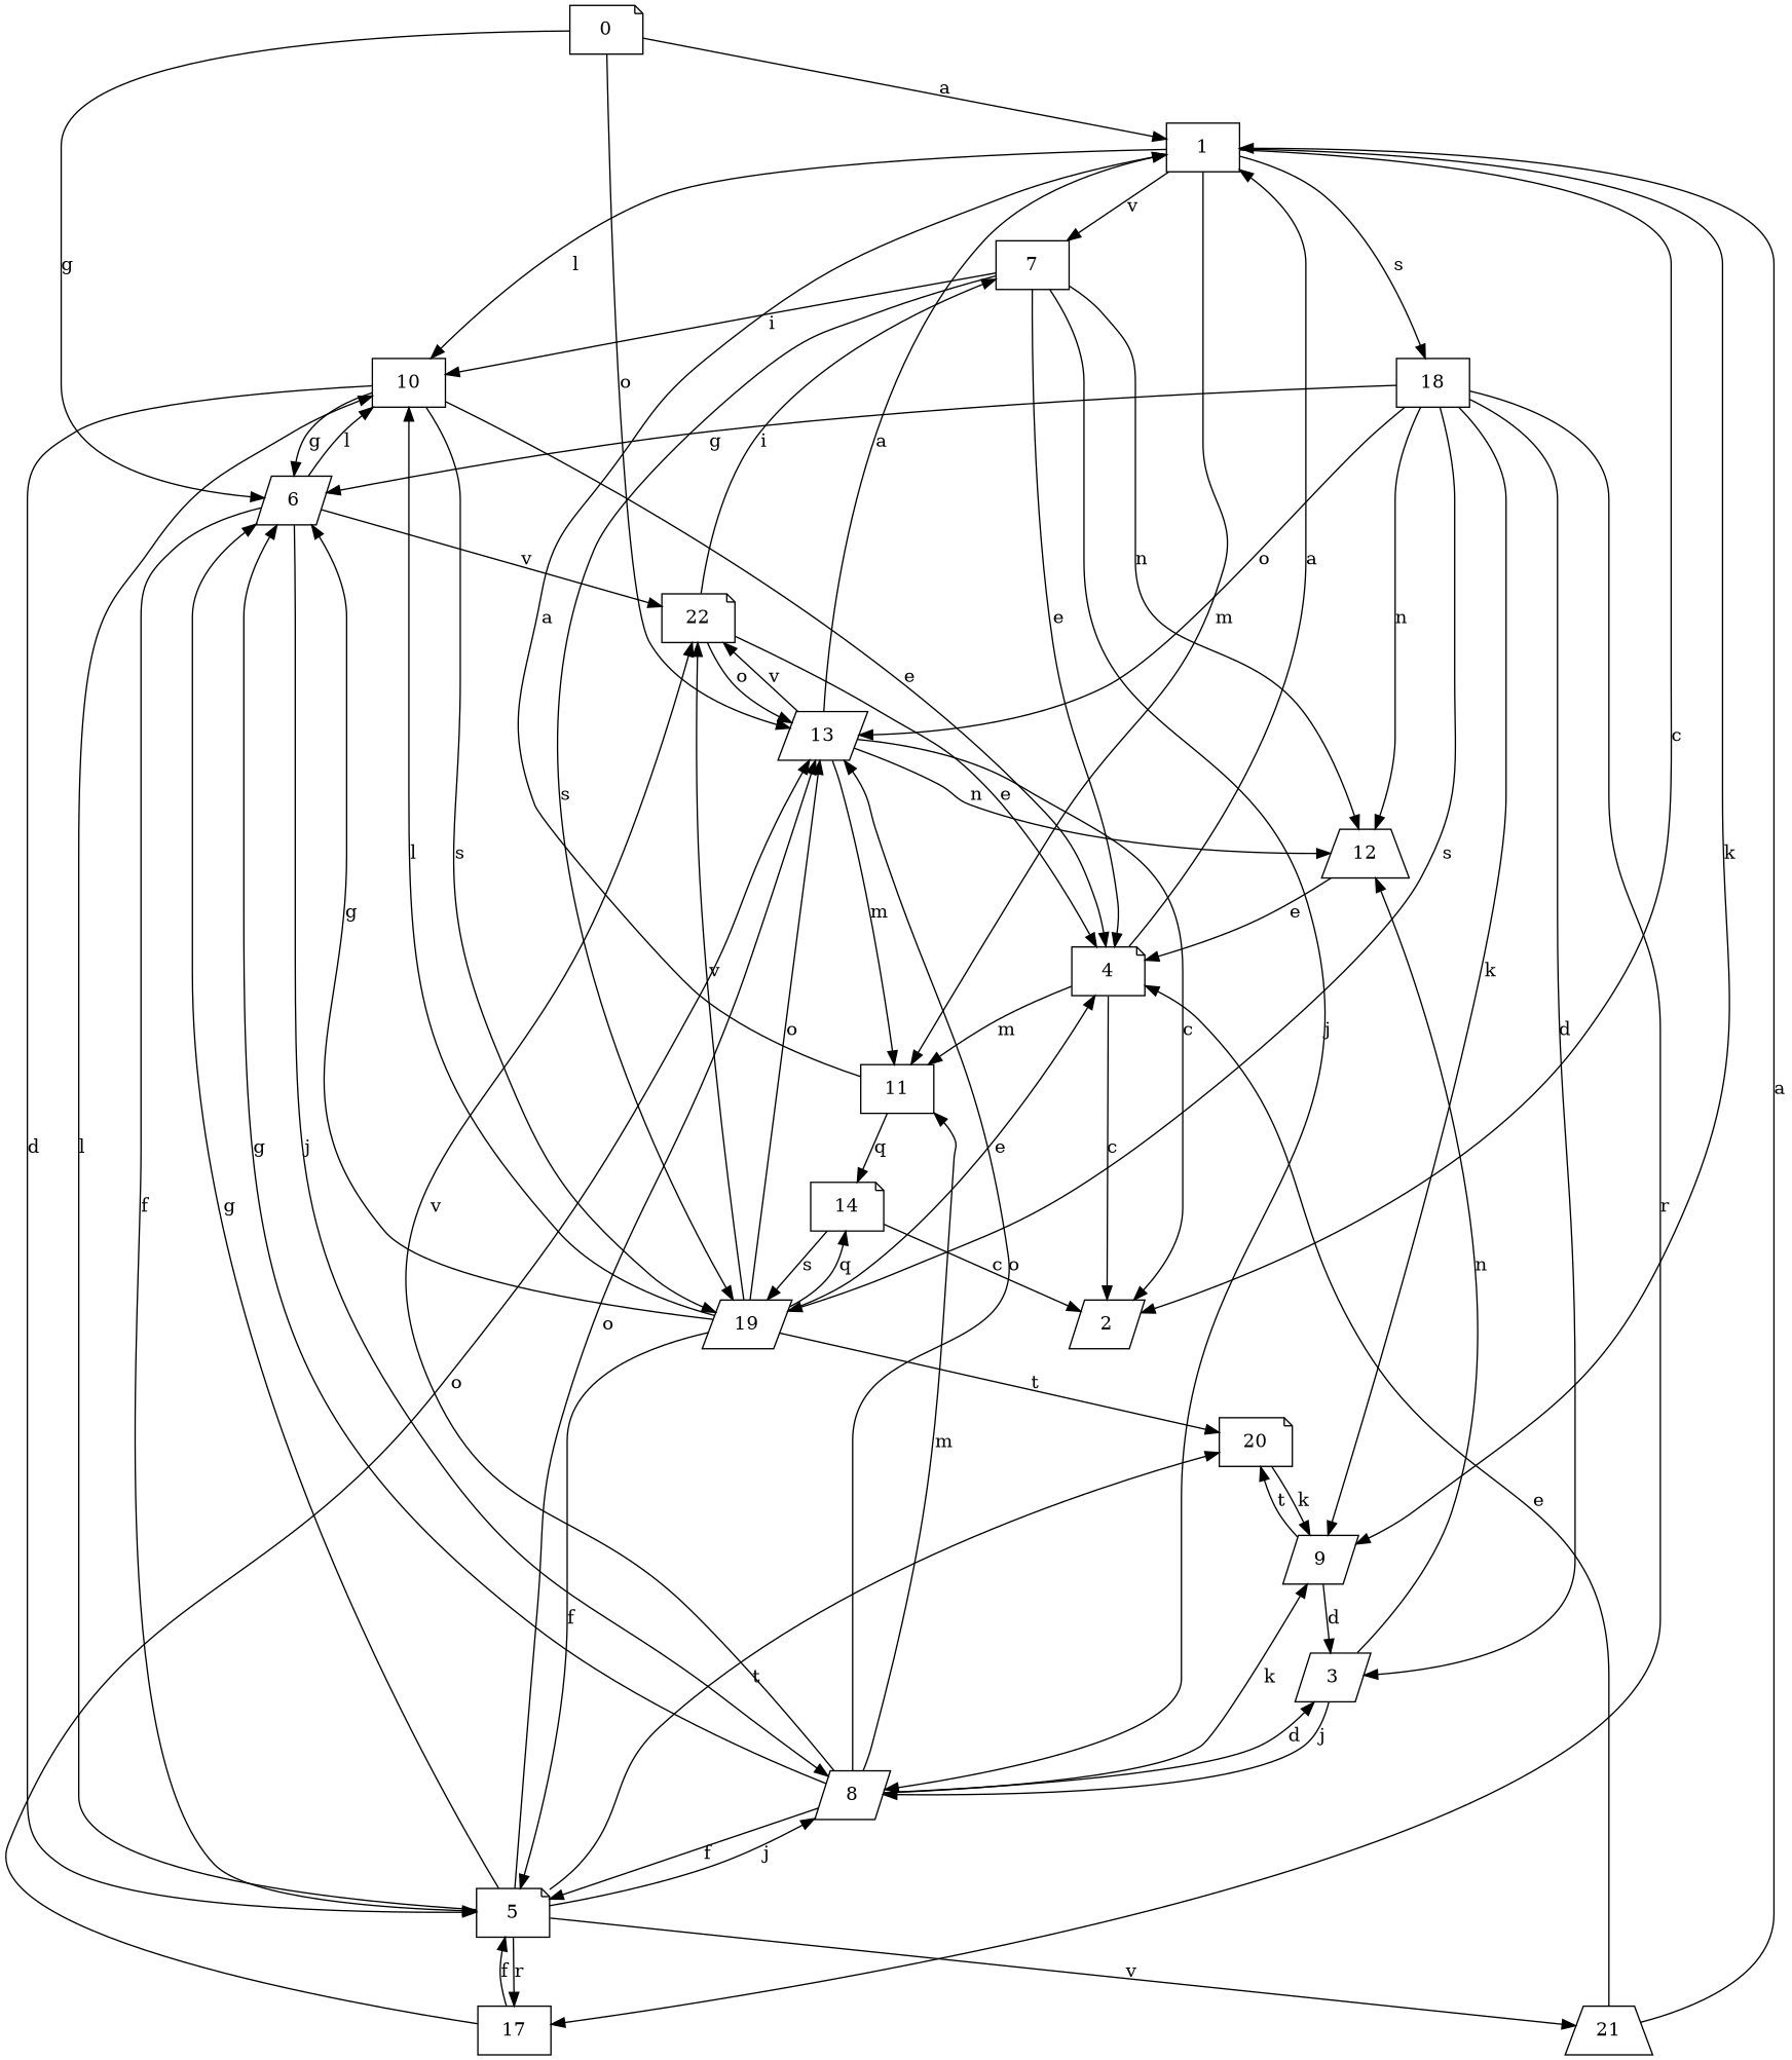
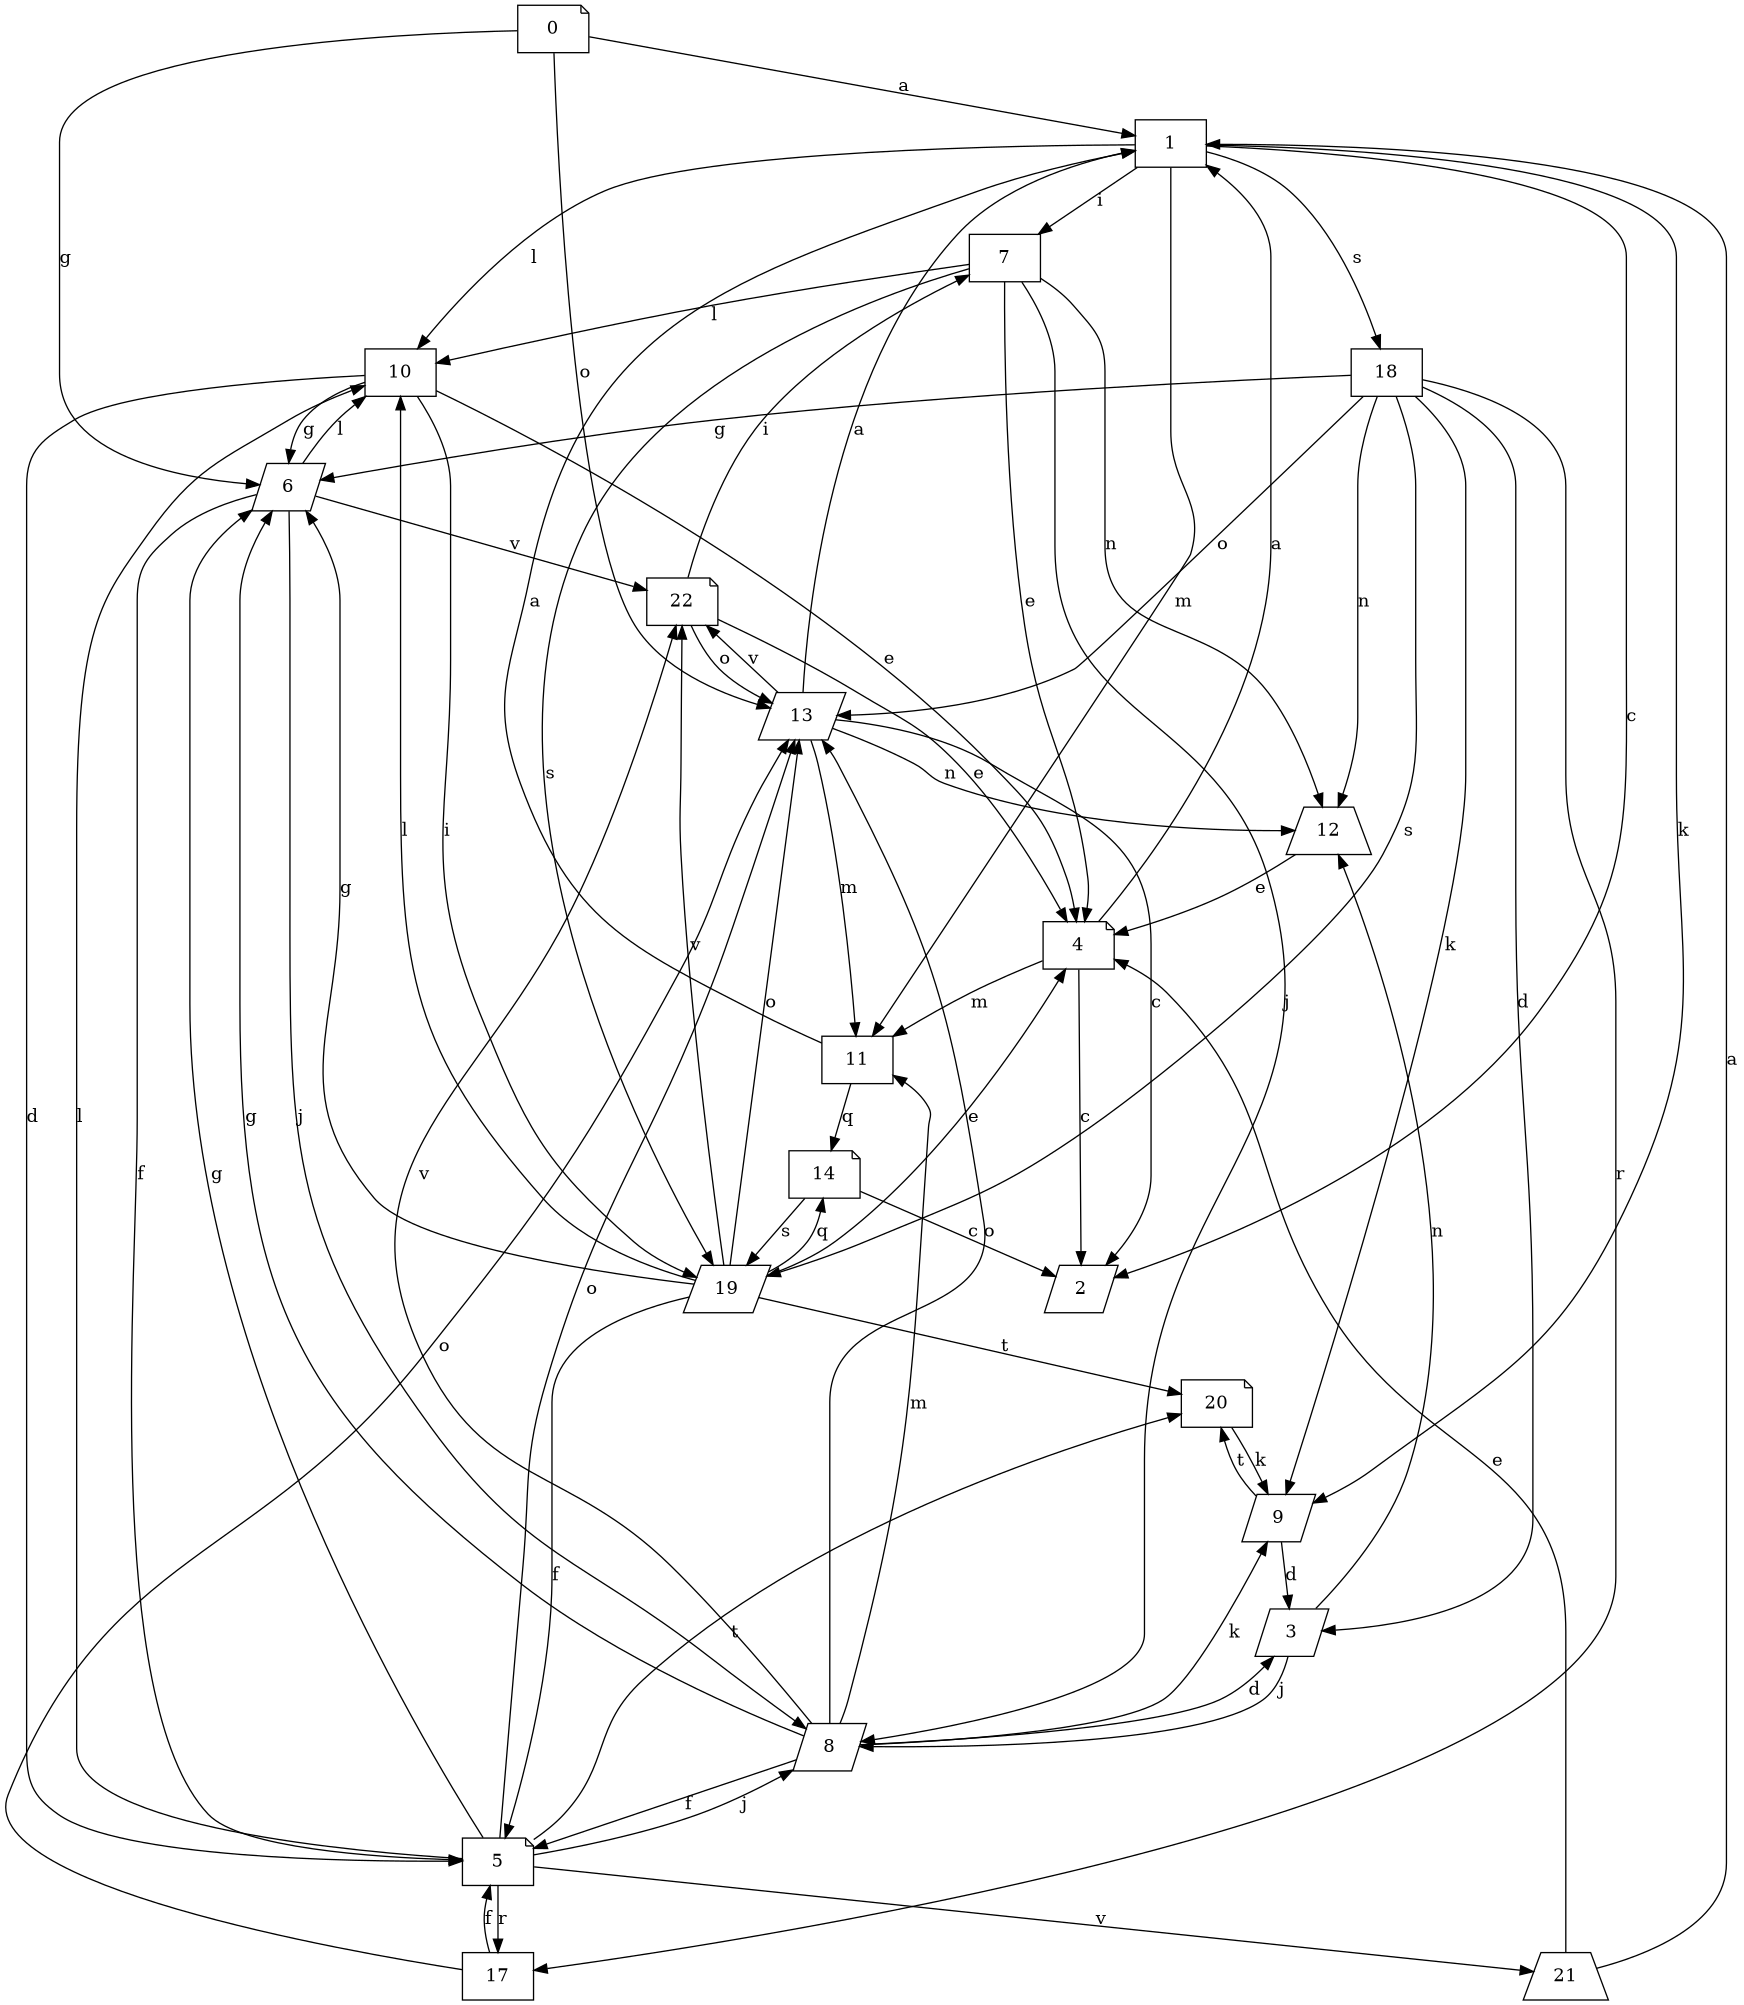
  strict digraph {
    node [shape=parallelogram]
    0 [shape=note]
    1 [shape=box]
    6
    13
    2
    7 [shape=box]
    9
    10 [shape=box]
    11 [shape=box]
    18 [shape=box]
    8
    5 [shape=note]
    22 [shape=note]
    12 [shape=trapezium]
    4 [shape=note]
    19
    3
    20 [shape=note]
    14 [shape=note]
    17 [shape=box]
    21 [shape=trapezium]
    0 -> 1 [label=a]
    0 -> 6 [label=g]
    0 -> 13 [label=o]
    1 -> 2 [label=c]
-   1 -> 7 [label=v]
+   1 -> 7 [label=i]
    1 -> 9 [label=k]
    1 -> 10 [label=l]
    1 -> 11 [label=m]
    1 -> 18 [label=s]
    6 -> 10 [label=l]
    6 -> 8 [label=j]
    6 -> 5 [label=f]
    6 -> 22 [label=v]
    13 -> 1 [label=a]
    13 -> 2 [label=c]
    13 -> 11 [label=m]
    13 -> 22 [label=v]
    13 -> 12 [label=n]
-   7 -> 10 [label=i]
+   7 -> 10 [label=l]
    7 -> 8 [label=j]
    7 -> 12 [label=n]
    7 -> 4 [label=e]
    7 -> 19 [label=s]
    9 -> 3 [label=d]
    9 -> 20 [label=t]
    10 -> 6 [label=g]
    10 -> 5 [label=d]
    10 -> 4 [label=e]
-   10 -> 19 [label=s]
+   10 -> 19 [label=i]
    11 -> 1 [label=a]
    11 -> 14 [label=q]
    18 -> 6 [label=g]
    18 -> 13 [label=o]
    18 -> 9 [label=k]
    18 -> 12 [label=n]
    18 -> 19 [label=s]
    18 -> 3 [label=d]
    18 -> 17 [label=r]
    8 -> 6 [label=g]
    8 -> 13 [label=o]
    8 -> 9 [label=k]
    8 -> 11 [label=m]
    8 -> 5 [label=f]
    8 -> 22 [label=v]
    8 -> 3 [label=d]
    5 -> 6 [label=g]
    5 -> 13 [label=o]
    5 -> 10 [label=l]
    5 -> 8 [label=j]
    5 -> 20 [label=t]
    5 -> 17 [label=r]
    5 -> 21 [label=v]
    22 -> 13 [label=o]
    22 -> 7 [label=i]
    22 -> 4 [label=e]
    12 -> 4 [label=e]
    4 -> 1 [label=a]
    4 -> 2 [label=c]
    4 -> 11 [label=m]
    19 -> 6 [label=g]
    19 -> 13 [label=o]
    19 -> 10 [label=l]
    19 -> 5 [label=f]
    19 -> 22 [label=v]
    19 -> 4 [label=e]
    19 -> 20 [label=t]
    19 -> 14 [label=q]
    3 -> 8 [label=j]
    3 -> 12 [label=n]
    20 -> 9 [label=k]
    14 -> 2 [label=c]
    14 -> 19 [label=s]
    17 -> 13 [label=o]
    17 -> 5 [label=f]
    21 -> 1 [label=a]
    21 -> 4 [label=e]
  }
